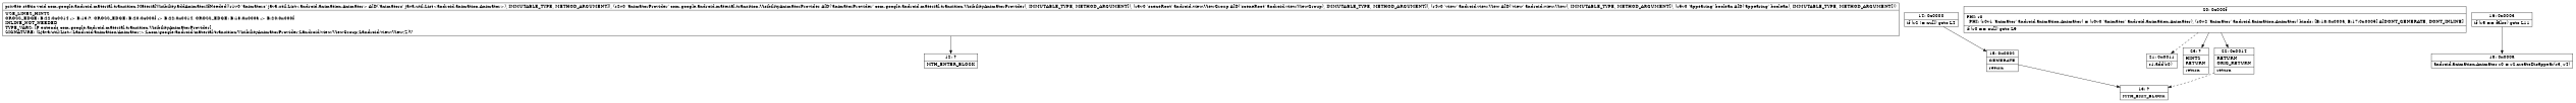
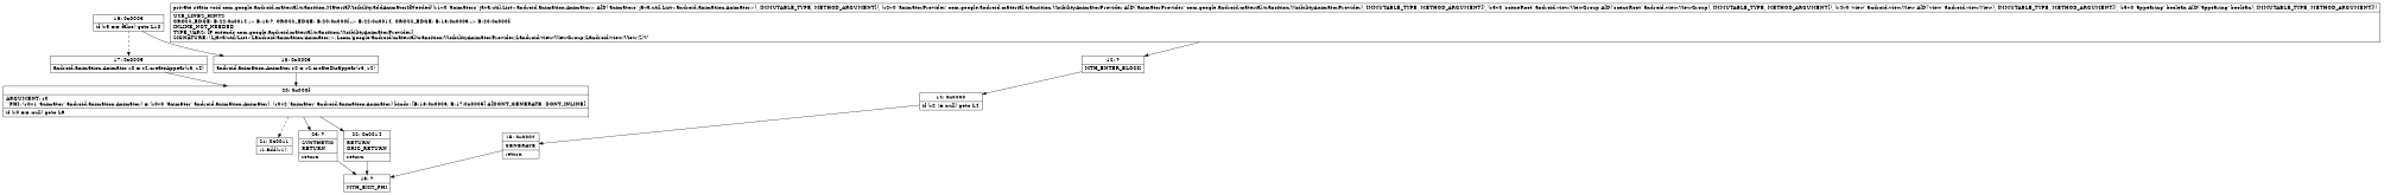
  digraph {
    node [shape=record]
    n1 [label="{12\:\ ?|MTH_ENTER_BLOCK\l}"]
    n2 [label="{14\:\ 0x0000|if (r2 != null) goto L4\l}"]
    n3 [label="{15\:\ 0x0002|GENERATE\l|return\l}"]
-   n4 [label="{13\:\ ?|MTH_EXIT_BLOCK\l}"]
-   n5 [label="{16\:\ 0x0003|if (r5 == false) goto L11\l}"]
+   n4 [label="{13\:\ ?|MTH_EXIT_PHI\l}"]
+   n5 [label="{16\:\ 0x0003|if (r5 == false) goto L10\l}"]
+   n6 [label="{17\:\ 0x0005|android.animation.Animator r0 = r2.createAppear(r3, r4)\l}"]
    n7 [label="{18\:\ 0x000a|android.animation.Animator r0 = r2.createDisappear(r3, r4)\l}"]
-   n8 [label="{20\:\ 0x000f|PHI: r0 \l  PHI: (r0v1 'animator' android.animation.Animator) = (r0v0 'animator' android.animation.Animator), (r0v2 'animator' android.animation.Animator) binds: [B:18:0x000a, B:17:0x0005] A[DONT_GENERATE, DONT_INLINE]\l|if (r0 == null) goto L9\l}"]
-   n9 [label="{21\:\ 0x0011|r1.add(r0)\l}"]
-   n10 [label="{23\:\ ?|HINTS\lRETURN\l|return\l}"]
+   n8 [label="{20\:\ 0x000f|ARGUMENT: r0 \l  PHI: (r0v1 'animator' android.animation.Animator) = (r0v0 'animator' android.animation.Animator), (r0v2 'animator' android.animation.Animator) binds: [B:18:0x000a, B:17:0x0005] A[DONT_GENERATE, DONT_INLINE]\l|if (r0 == null) goto L9\l}"]
+   n9 [label="{21\:\ 0x0011|r1.add(r1)\l}"]
+   n10 [label="{23\:\ ?|SYNTHETIC\lRETURN\l|return\l}"]
    n11 [label="{22\:\ 0x0014|RETURN\lORIG_RETURN\l|return\l}"]
    n12 [label="{private static void com.google.android.material.transition.MaterialVisibility.addAnimatorIfNeeded((r1v0 'animators' java.util.List\<android.animation.Animator\> A[D('animators' java.util.List\<android.animation.Animator\>), IMMUTABLE_TYPE, METHOD_ARGUMENT]), (r2v0 'animatorProvider' com.google.android.material.transition.VisibilityAnimatorProvider A[D('animatorProvider' com.google.android.material.transition.VisibilityAnimatorProvider), IMMUTABLE_TYPE, METHOD_ARGUMENT]), (r3v0 'sceneRoot' android.view.ViewGroup A[D('sceneRoot' android.view.ViewGroup), IMMUTABLE_TYPE, METHOD_ARGUMENT]), (r4v0 'view' android.view.View A[D('view' android.view.View), IMMUTABLE_TYPE, METHOD_ARGUMENT]), (r5v0 'appearing' boolean A[D('appearing' boolean), IMMUTABLE_TYPE, METHOD_ARGUMENT]))  | USE_LINES_HINTS\lCROSS_EDGE: B:22:0x0014 \-\> B:13:?, CROSS_EDGE: B:20:0x000f \-\> B:22:0x0014, CROSS_EDGE: B:18:0x000a \-\> B:20:0x000f\lINLINE_NOT_NEEDED\lTYPE_VARS: [P extends com.google.android.material.transition.VisibilityAnimatorProvider]\lSIGNATURE: (Ljava\/util\/List\<Landroid\/animation\/Animator;\>;Lcom\/google\/android\/material\/transition\/VisibilityAnimatorProvider;Landroid\/view\/ViewGroup;Landroid\/view\/View;Z)V\l}"]
+   n1 -> n2
    n2 -> n3 [style=solid]
    n3 -> n4
+   n5 -> n6 [style=dashed]
    n5 -> n7
+   n6 -> n8
+   n7 -> n8
    n8 -> n9 [style=dashed]
    n8 -> n10
    n8 -> n11
-   n11 -> n4 [style=dashed]
+   n10 -> n4
+   n11 -> n4
    n12 -> n1
  }
